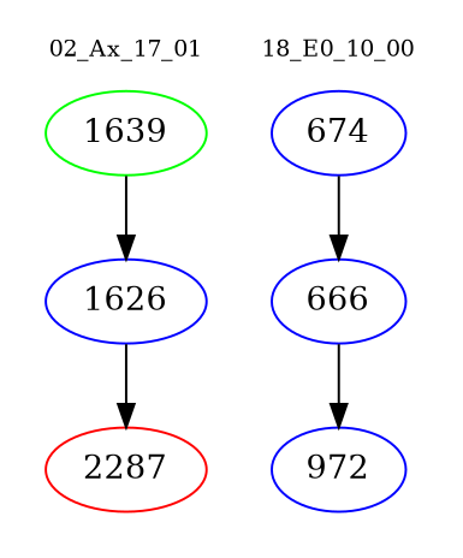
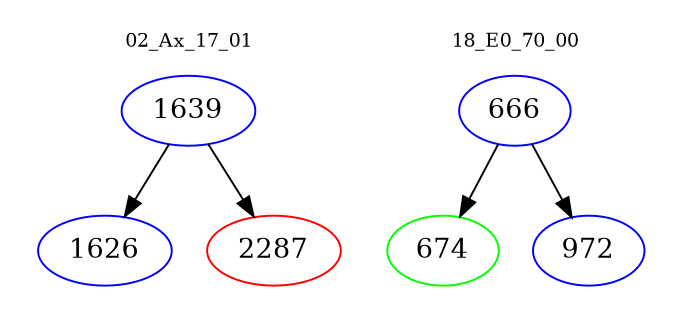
  digraph {
    node [color=blue]
    edge [color=black]
-   n1 [color=green label=1639]
+   n1 [label=1639]
    n2 [label=1626]
    n3 [color=red label=2287]
-   n4 [label=674]
+   n4 [color=green label=674]
    n5 [label=666]
    n6 [label=972]
    subgraph cluster_1 {
      color=white
      fontsize=10
      label="02_Ax_17_01"
      n1
      n2
      n3
    }
    subgraph cluster_2 {
      color=white
      fontsize=10
-     label="18_E0_10_00"
+     label="18_E0_70_00"
      n4
      n5
      n6
    }
    n1 -> n2
-   n2 -> n3
-   n4 -> n5
+   n1 -> n3
+   n5 -> n4
    n5 -> n6
  }
